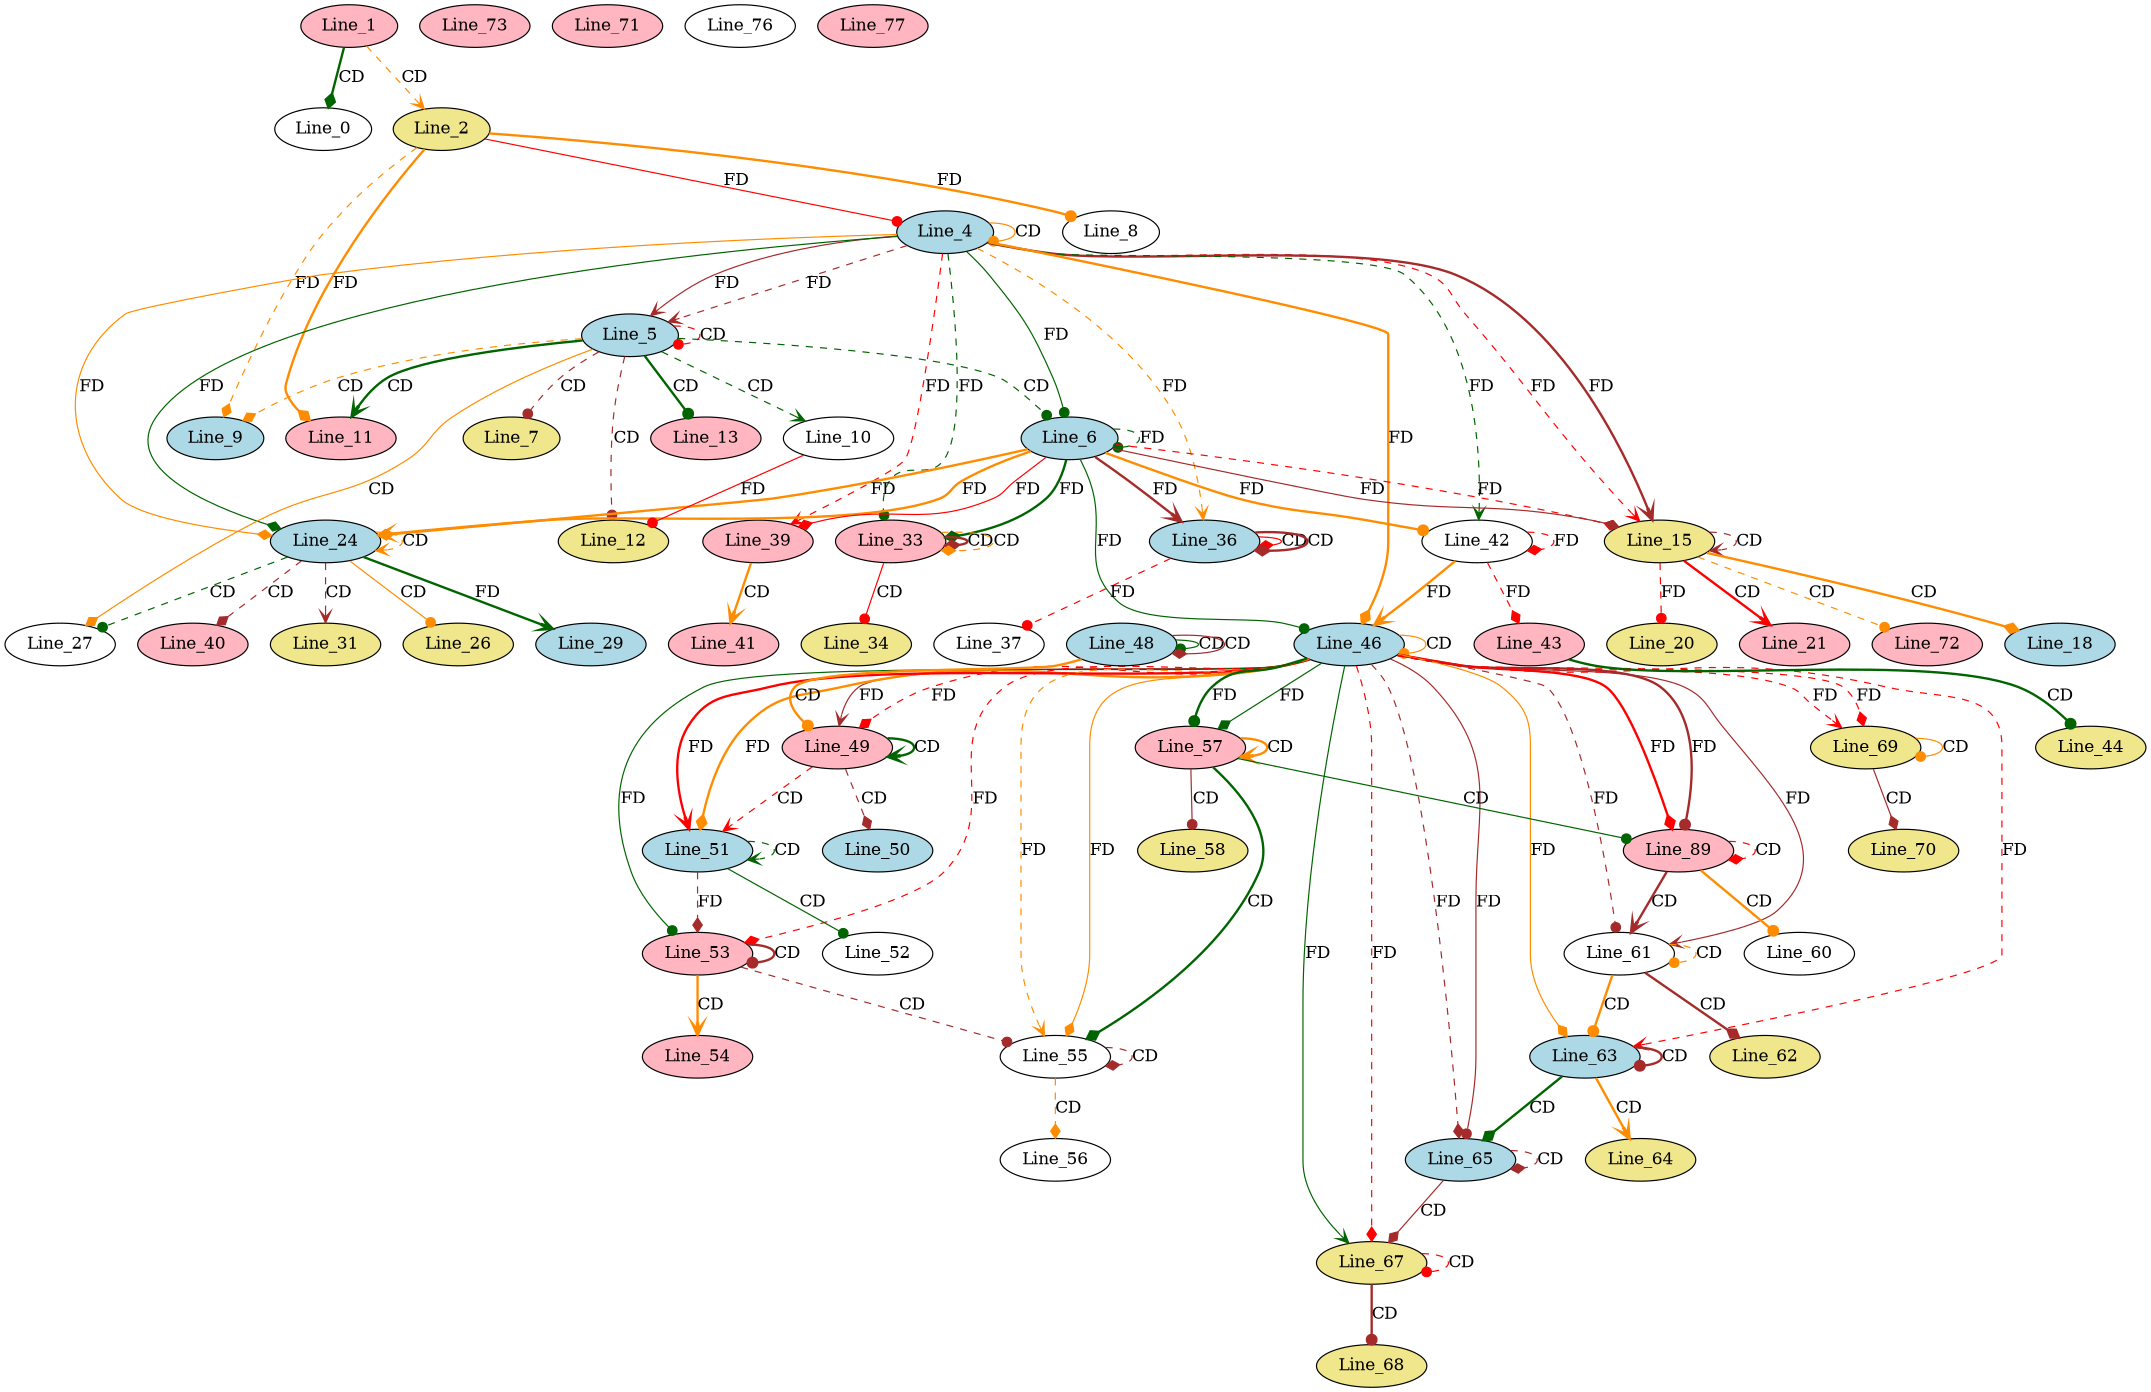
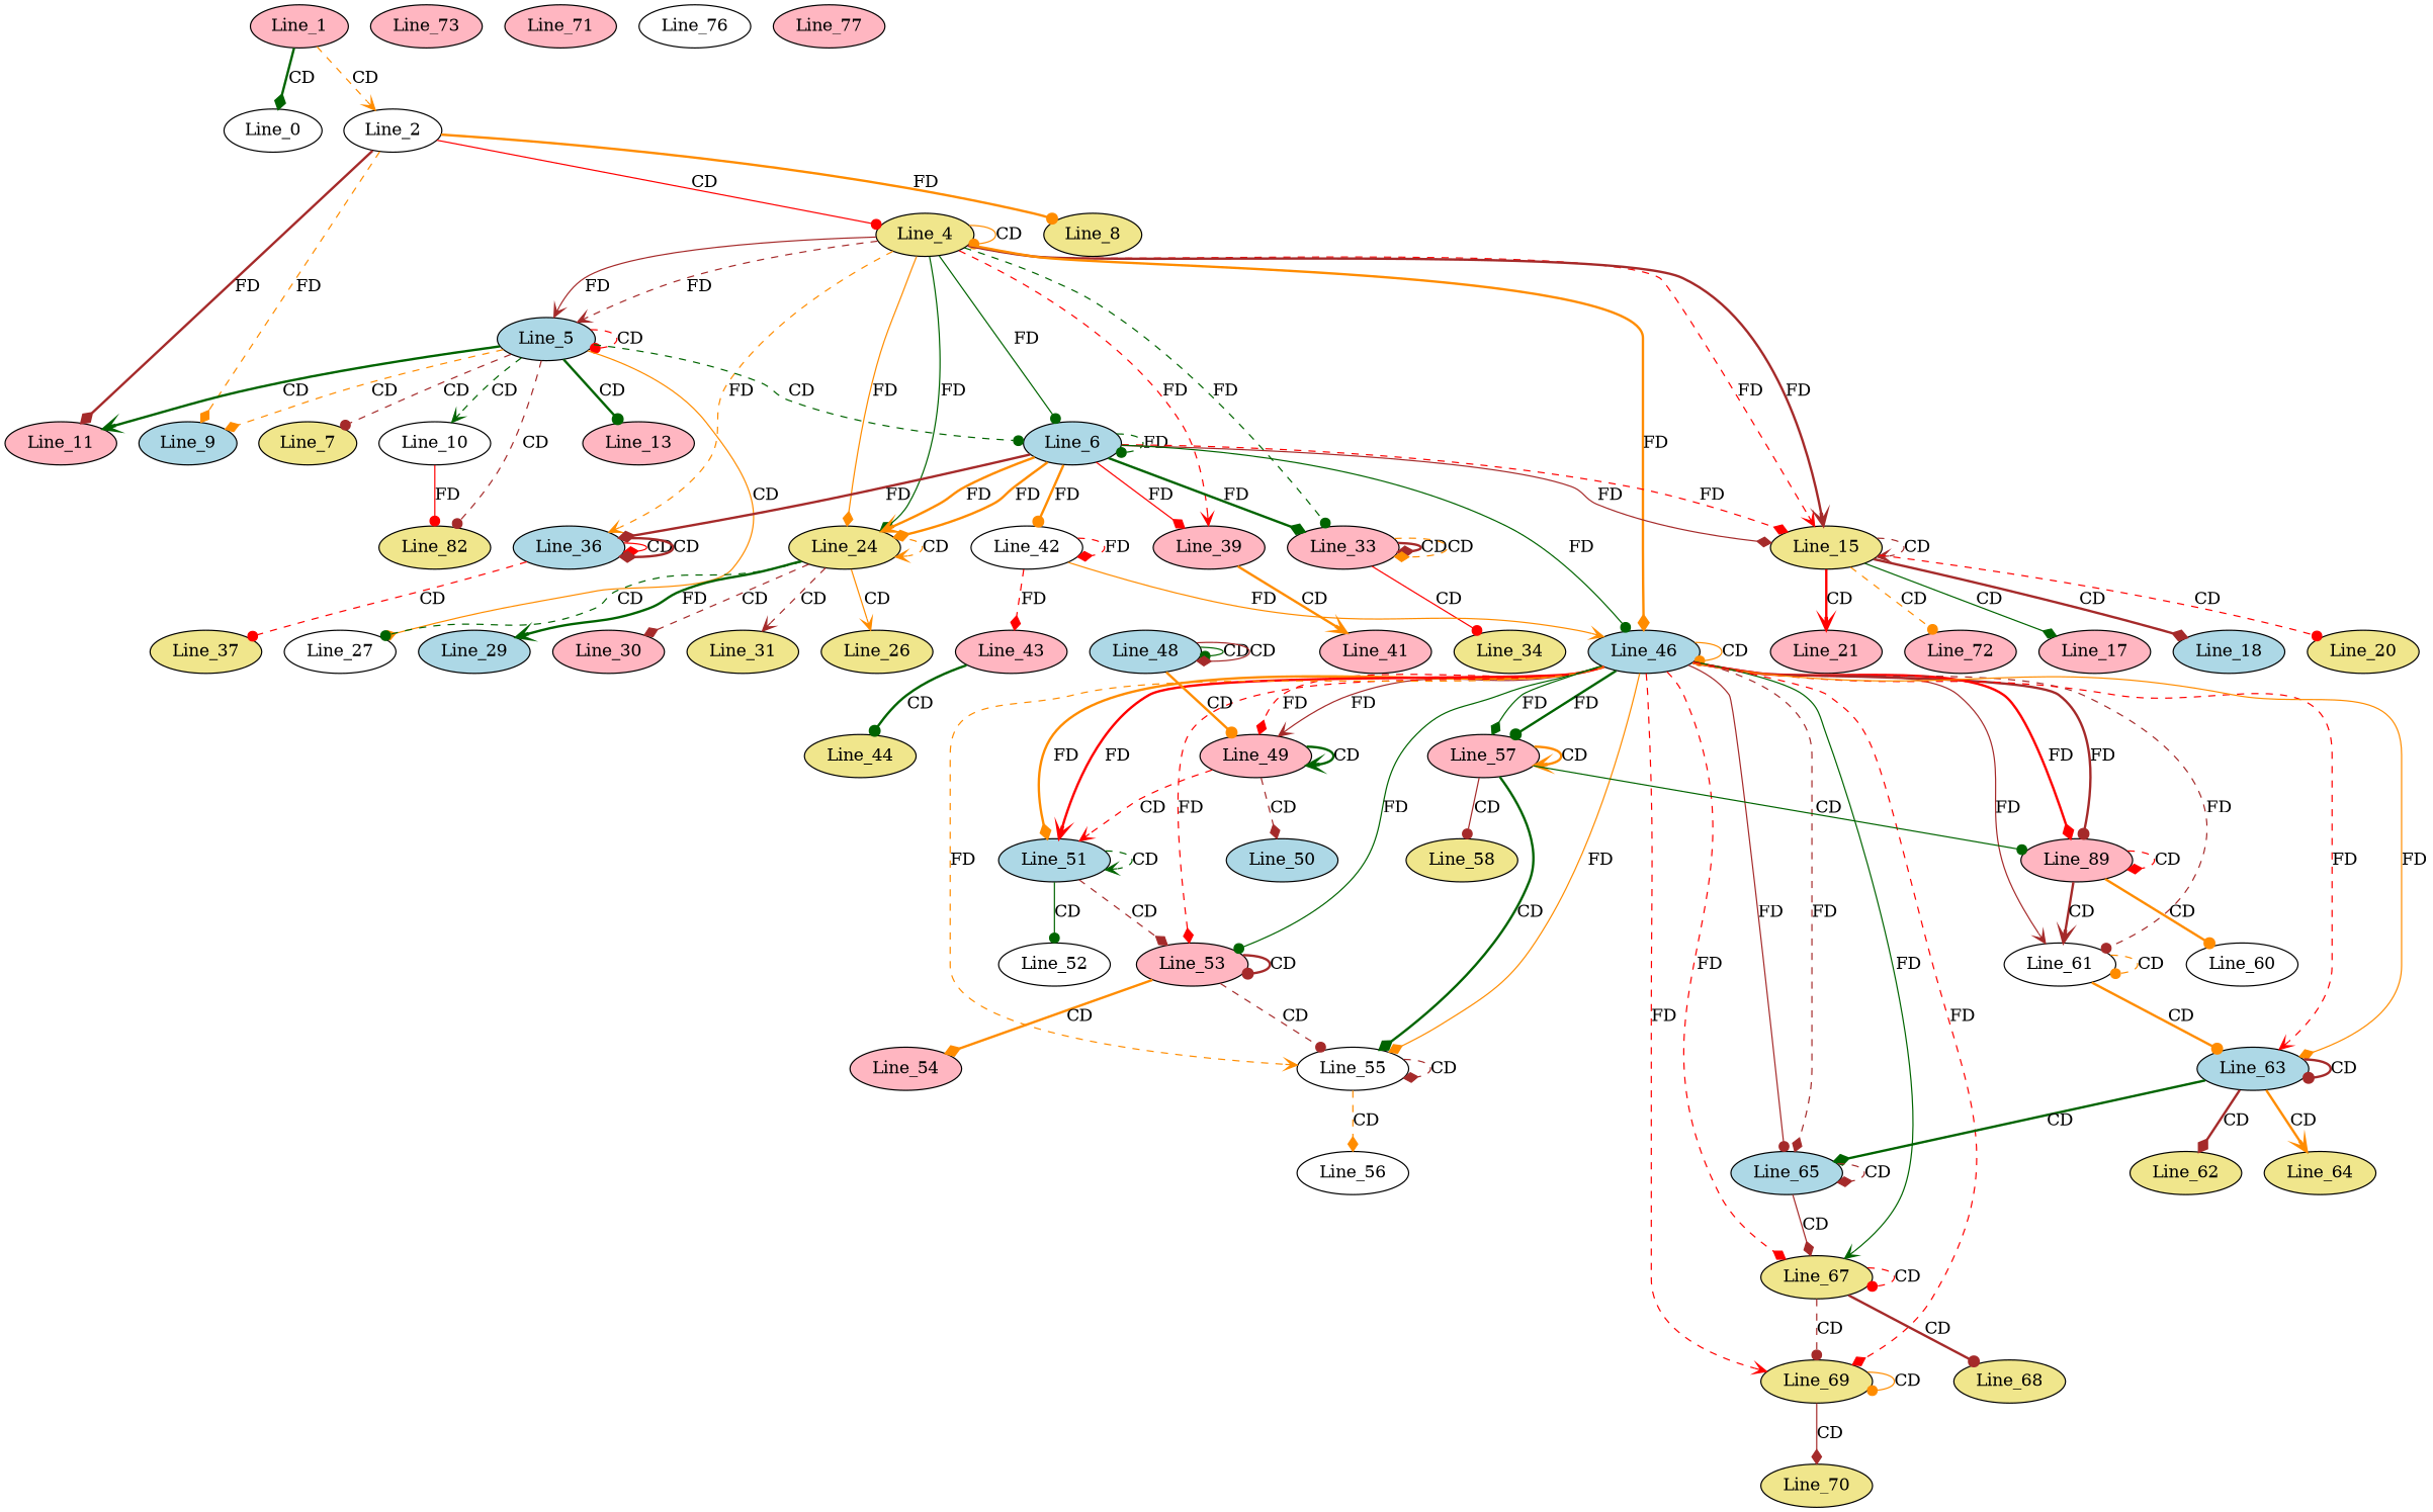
  digraph {
    node [fillcolor=lightpink style=filled]
    edge [arrowhead=diamond color=brown style=dashed]
    Line_0 [fillcolor=white]
    Line_1
-   Line_2 [fillcolor=khaki]
-   Line_4 [fillcolor=lightblue]
-   Line_8 [fillcolor=white]
+   Line_2 [fillcolor=white]
+   Line_4 [fillcolor=khaki]
+   Line_8 [fillcolor=khaki]
    Line_9 [fillcolor=lightblue]
    Line_11
    Line_5 [fillcolor=lightblue]
    Line_6 [fillcolor=lightblue]
    Line_15 [fillcolor=khaki]
-   Line_24 [fillcolor=lightblue]
+   Line_24 [fillcolor=khaki]
    Line_33
    Line_36 [fillcolor=lightblue]
    Line_39
    Line_42 [fillcolor=white]
    Line_46 [fillcolor=lightblue]
    Line_7 [fillcolor=khaki]
    Line_10 [fillcolor=white]
-   Line_12 [fillcolor=khaki]
+   Line_12 [fillcolor=khaki label=Line_82]
    Line_13
    Line_27 [fillcolor=white]
+   Line_17
    Line_18 [fillcolor=lightblue]
    Line_20 [fillcolor=khaki]
    Line_21
    n26 [label=Line_72]
    Line_26 [fillcolor=khaki]
    Line_29 [fillcolor=lightblue]
-   Line_30 [label=Line_40]
+   Line_30
    Line_31 [fillcolor=khaki]
    Line_34 [fillcolor=khaki]
-   Line_37 [fillcolor=white]
+   Line_37 [fillcolor=khaki]
    n33 [label=Line_41]
    Line_43
    Line_49
    Line_51 [fillcolor=lightblue]
    Line_53
    Line_55 [fillcolor=white]
    Line_57
    n40 [label=Line_89]
    Line_61 [fillcolor=white]
    Line_63 [fillcolor=lightblue]
    Line_65 [fillcolor=lightblue]
    Line_67 [fillcolor=khaki]
    Line_69 [fillcolor=khaki]
    Line_44 [fillcolor=khaki]
    Line_50 [fillcolor=lightblue]
    Line_52 [fillcolor=white]
    Line_54
    Line_56 [fillcolor=white]
    Line_58 [fillcolor=khaki]
    Line_60 [fillcolor=white]
    Line_62 [fillcolor=khaki]
    Line_64 [fillcolor=khaki]
    Line_68 [fillcolor=khaki]
    Line_70 [fillcolor=khaki]
    Line_48 [fillcolor=lightblue]
    Line_73
    n59 [label=Line_71]
    Line_76 [fillcolor=white]
    Line_77
    Line_1 -> Line_0 [color=darkgreen label=CD style=bold]
    Line_1 -> Line_2 [arrowhead=vee color=darkorange label=CD]
-   Line_2 -> Line_4 [arrowhead=dot color=red label=FD style=solid]
+   Line_2 -> Line_4 [arrowhead=dot color=red label=CD style=solid]
    Line_2 -> Line_8 [arrowhead=dot color=darkorange label=FD style=bold]
    Line_2 -> Line_9 [color=darkorange label=FD]
-   Line_2 -> Line_11 [color=darkorange label=FD style=bold]
+   Line_2 -> Line_11 [label=FD style=bold]
    Line_4 -> Line_4 [arrowhead=dot color=darkorange label=CD style=solid]
    Line_4 -> Line_5 [arrowhead=vee label=FD style=solid]
    Line_4 -> Line_5 [arrowhead=vee label=FD]
    Line_4 -> Line_6 [arrowhead=dot color=darkgreen label=FD style=solid]
    Line_4 -> Line_15 [arrowhead=vee color=red label=FD]
    Line_4 -> Line_15 [arrowhead=vee label=FD style=bold]
    Line_4 -> Line_24 [color=darkorange label=FD style=solid]
    Line_4 -> Line_24 [color=darkgreen label=FD style=solid]
    Line_4 -> Line_33 [arrowhead=dot color=darkgreen label=FD]
    Line_4 -> Line_36 [arrowhead=vee color=darkorange label=FD]
    Line_4 -> Line_39 [arrowhead=vee color=red label=FD]
-   Line_4 -> Line_42 [arrowhead=vee color=darkgreen label=FD]
    Line_4 -> Line_46 [color=darkorange label=FD style=bold]
    Line_5 -> Line_9 [color=darkorange label=CD]
    Line_5 -> Line_11 [arrowhead=vee color=darkgreen label=CD style=bold]
    Line_5 -> Line_5 [arrowhead=dot color=red label=CD]
    Line_5 -> Line_6 [arrowhead=dot color=darkgreen label=CD]
    Line_5 -> Line_7 [arrowhead=dot label=CD]
    Line_5 -> Line_10 [arrowhead=vee color=darkgreen label=CD]
    Line_5 -> Line_12 [arrowhead=dot label=CD]
    Line_5 -> Line_13 [arrowhead=dot color=darkgreen label=CD style=bold]
    Line_5 -> Line_27 [color=darkorange label=CD style=solid]
    Line_6 -> Line_6 [arrowhead=dot color=darkgreen label=FD]
    Line_6 -> Line_15 [color=red label=FD]
    Line_6 -> Line_15 [label=FD style=solid]
    Line_6 -> Line_24 [arrowhead=vee color=darkorange label=FD style=bold]
    Line_6 -> Line_24 [color=darkorange label=FD style=bold]
    Line_6 -> Line_33 [color=darkgreen label=FD style=bold]
-   Line_6 -> Line_36 [arrowhead=vee label=FD style=bold]
+   Line_6 -> Line_36 [label=FD style=bold]
    Line_6 -> Line_39 [color=red label=FD style=solid]
    Line_6 -> Line_42 [arrowhead=dot color=darkorange label=FD style=bold]
    Line_6 -> Line_46 [arrowhead=dot color=darkgreen label=FD style=solid]
    Line_15 -> Line_15 [arrowhead=vee label=CD]
-   Line_15 -> Line_18 [color=darkorange label=CD style=bold]
-   Line_15 -> Line_20 [arrowhead=dot color=red label=FD]
+   Line_15 -> Line_17 [color=darkgreen label=CD style=solid]
+   Line_15 -> Line_18 [label=CD style=bold]
+   Line_15 -> Line_20 [arrowhead=dot color=red label=CD]
    Line_15 -> Line_21 [arrowhead=vee color=red label=CD style=bold]
    Line_15 -> n26 [arrowhead=dot color=darkorange label=CD]
    Line_24 -> Line_24 [arrowhead=vee color=darkorange label=CD]
    Line_24 -> Line_27 [arrowhead=dot color=darkgreen label=CD]
-   Line_24 -> Line_26 [arrowhead=dot color=darkorange label=CD style=solid]
+   Line_24 -> Line_26 [arrowhead=vee color=darkorange label=CD style=solid]
    Line_24 -> Line_29 [arrowhead=vee color=darkgreen label=FD style=bold]
    Line_24 -> Line_30 [label=CD]
    Line_24 -> Line_31 [arrowhead=vee label=CD]
    Line_33 -> Line_33 [label=CD style=bold]
    Line_33 -> Line_33 [color=darkorange label=CD]
    Line_33 -> Line_34 [arrowhead=dot color=red label=CD style=solid]
    Line_36 -> Line_36 [color=red label=CD style=solid]
    Line_36 -> Line_36 [label=CD style=bold]
-   Line_36 -> Line_37 [arrowhead=dot color=red label=FD]
+   Line_36 -> Line_37 [arrowhead=dot color=red label=CD]
    Line_39 -> n33 [arrowhead=vee color=darkorange label=CD style=bold]
    Line_42 -> Line_42 [color=red label=FD]
-   Line_42 -> Line_46 [arrowhead=vee color=darkorange label=FD style=bold]
+   Line_42 -> Line_46 [arrowhead=vee color=darkorange label=FD style=solid]
    Line_42 -> Line_43 [color=red label=FD]
    Line_46 -> Line_46 [arrowhead=dot color=darkorange label=CD style=solid]
    Line_46 -> Line_49 [arrowhead=vee label=FD style=solid]
    Line_46 -> Line_49 [color=red label=FD]
    Line_46 -> Line_51 [color=darkorange label=FD style=bold]
    Line_46 -> Line_51 [arrowhead=vee color=red label=FD style=bold]
    Line_46 -> Line_53 [arrowhead=dot color=darkgreen label=FD style=solid]
    Line_46 -> Line_53 [color=red label=FD]
    Line_46 -> Line_55 [arrowhead=vee color=darkorange label=FD]
    Line_46 -> Line_55 [color=darkorange label=FD style=solid]
    Line_46 -> Line_57 [arrowhead=dot color=darkgreen label=FD style=bold]
    Line_46 -> Line_57 [color=darkgreen label=FD style=solid]
    Line_46 -> n40 [arrowhead=dot label=FD style=bold]
    Line_46 -> n40 [color=red label=FD style=bold]
    Line_46 -> Line_61 [arrowhead=vee label=FD style=solid]
    Line_46 -> Line_61 [arrowhead=dot label=FD]
    Line_46 -> Line_63 [arrowhead=vee color=red label=FD]
    Line_46 -> Line_63 [color=darkorange label=FD style=solid]
    Line_46 -> Line_65 [arrowhead=dot label=FD style=solid]
    Line_46 -> Line_65 [label=FD]
    Line_46 -> Line_67 [arrowhead=vee color=darkgreen label=FD style=solid]
    Line_46 -> Line_67 [color=red label=FD]
    Line_46 -> Line_69 [color=red label=FD]
    Line_46 -> Line_69 [arrowhead=vee color=red label=FD]
    Line_10 -> Line_12 [arrowhead=dot color=red label=FD style=solid]
    Line_43 -> Line_44 [arrowhead=dot color=darkgreen label=CD style=bold]
    Line_49 -> Line_49 [arrowhead=vee color=darkgreen label=CD style=bold]
    Line_49 -> Line_51 [arrowhead=vee color=red label=CD]
    Line_49 -> Line_50 [label=CD]
    Line_51 -> Line_51 [arrowhead=vee color=darkgreen label=CD]
-   Line_51 -> Line_53 [label=FD]
+   Line_51 -> Line_53 [label=CD]
    Line_51 -> Line_52 [arrowhead=dot color=darkgreen label=CD style=solid]
    Line_53 -> Line_53 [arrowhead=dot label=CD style=bold]
    Line_53 -> Line_55 [arrowhead=dot label=CD]
-   Line_53 -> Line_54 [arrowhead=vee color=darkorange label=CD style=bold]
+   Line_53 -> Line_54 [color=darkorange label=CD style=bold]
    Line_55 -> Line_55 [label=CD]
    Line_55 -> Line_56 [color=darkorange label=CD]
    Line_57 -> Line_55 [color=darkgreen label=CD style=bold]
    Line_57 -> Line_57 [arrowhead=vee color=darkorange label=CD style=bold]
    Line_57 -> n40 [arrowhead=dot color=darkgreen label=CD style=solid]
    Line_57 -> Line_58 [arrowhead=dot label=CD style=solid]
    n40 -> n40 [color=red label=CD]
    n40 -> Line_61 [arrowhead=vee label=CD style=bold]
    n40 -> Line_60 [arrowhead=dot color=darkorange label=CD style=bold]
    Line_61 -> Line_61 [arrowhead=dot color=darkorange label=CD]
    Line_61 -> Line_63 [arrowhead=dot color=darkorange label=CD style=bold]
-   Line_61 -> Line_62 [label=CD style=bold]
+   Line_63 -> Line_62 [label=CD style=bold]
    Line_63 -> Line_63 [arrowhead=dot label=CD style=bold]
    Line_63 -> Line_65 [color=darkgreen label=CD style=bold]
    Line_63 -> Line_64 [arrowhead=vee color=darkorange label=CD style=bold]
    Line_65 -> Line_65 [label=CD]
    Line_65 -> Line_67 [label=CD style=solid]
    Line_67 -> Line_67 [arrowhead=dot color=red label=CD]
+   Line_67 -> Line_69 [arrowhead=dot label=CD]
    Line_67 -> Line_68 [arrowhead=dot label=CD style=bold]
    Line_69 -> Line_69 [arrowhead=dot color=darkorange label=CD style=solid]
    Line_69 -> Line_70 [label=CD style=solid]
    Line_48 -> Line_49 [arrowhead=dot color=darkorange label=CD style=bold]
    Line_48 -> Line_48 [arrowhead=dot color=darkgreen label=CD style=solid]
    Line_48 -> Line_48 [label=CD style=solid]
  }
